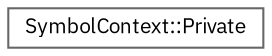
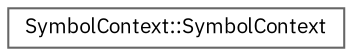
  digraph {
    rankdir=LR
    fontname="IBM Plex Sans"
-   n1 [color=grey40 fillcolor=white fontname="IBM Plex Sans" fontsize=10 height=0.2 label="SymbolContext::Private" shape=box style=filled width=0.4]
+   n1 [color=grey40 fillcolor=white fontname="IBM Plex Sans" fontsize=10 height=0.2 label="SymbolContext::SymbolContext" shape=box style=filled width=0.4]
  }
